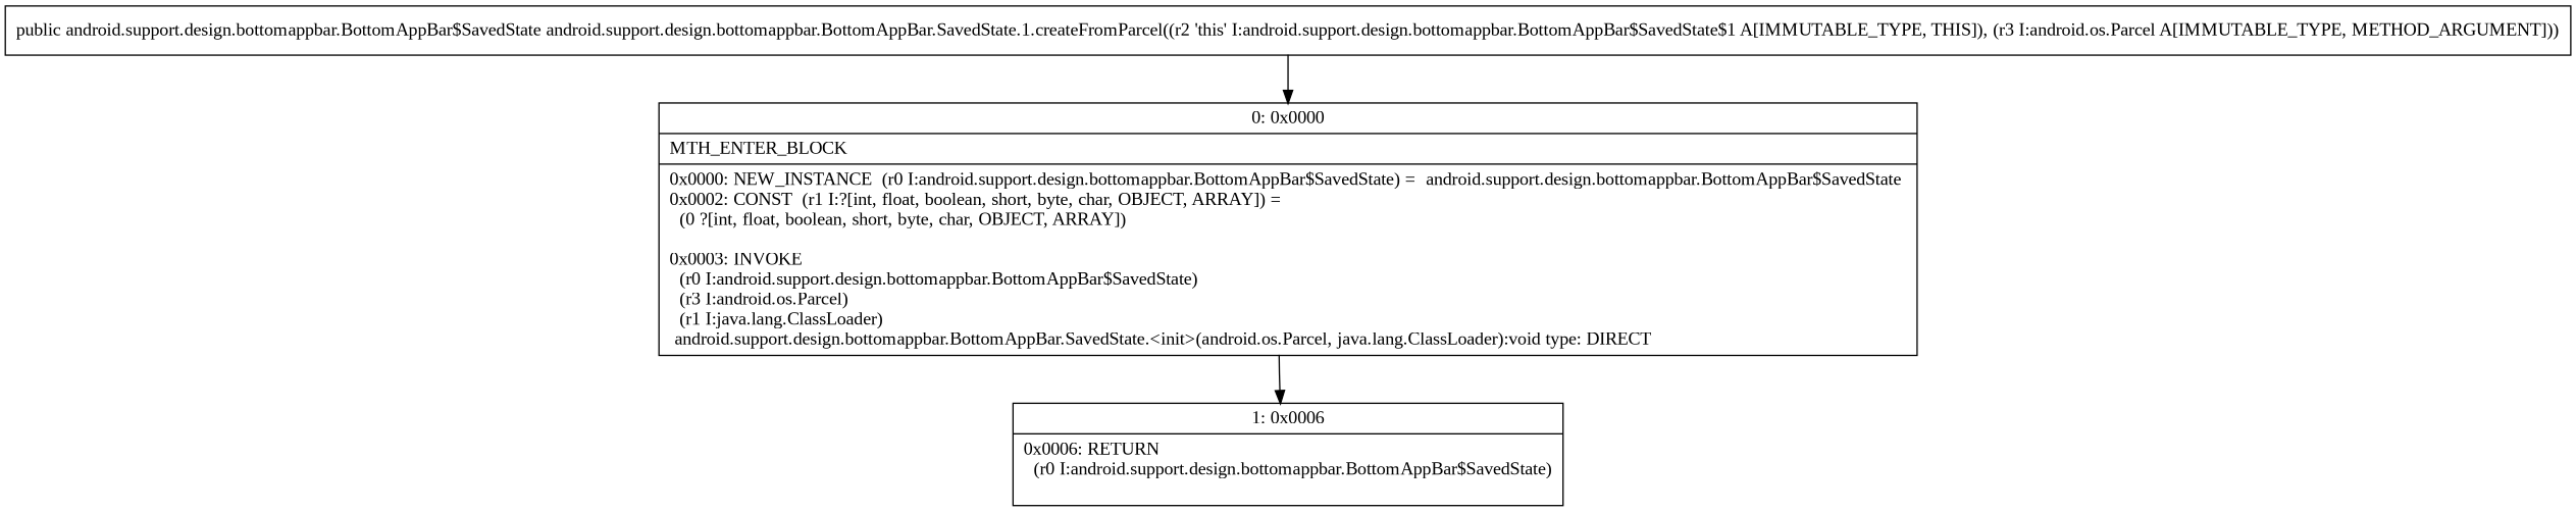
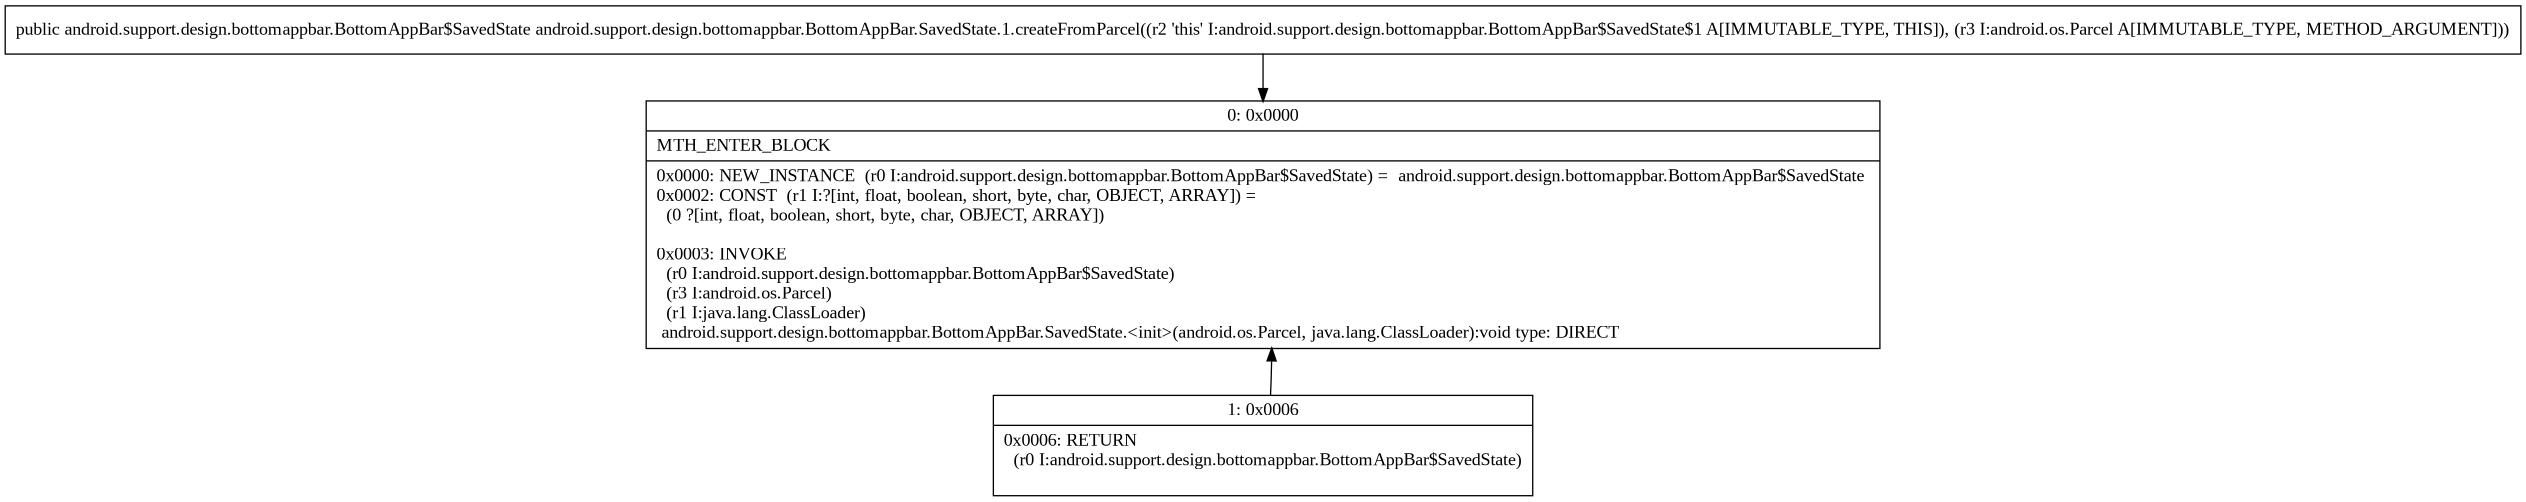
  digraph {
    fontname="Liberation Serif"
    node [shape=record fontname="Liberation Serif"]
    edge [fontname="Liberation Serif"]
    n1 [label="{0\:\ 0x0000|MTH_ENTER_BLOCK\l|0x0000: NEW_INSTANCE  (r0 I:android.support.design.bottomappbar.BottomAppBar$SavedState) =  android.support.design.bottomappbar.BottomAppBar$SavedState \l0x0002: CONST  (r1 I:?[int, float, boolean, short, byte, char, OBJECT, ARRAY]) = \l  (0 ?[int, float, boolean, short, byte, char, OBJECT, ARRAY])\l \l0x0003: INVOKE  \l  (r0 I:android.support.design.bottomappbar.BottomAppBar$SavedState)\l  (r3 I:android.os.Parcel)\l  (r1 I:java.lang.ClassLoader)\l android.support.design.bottomappbar.BottomAppBar.SavedState.\<init\>(android.os.Parcel, java.lang.ClassLoader):void type: DIRECT \l}"]
    n2 [label="{1\:\ 0x0006|0x0006: RETURN  \l  (r0 I:android.support.design.bottomappbar.BottomAppBar$SavedState)\l \l}"]
    n3 [label="{public android.support.design.bottomappbar.BottomAppBar$SavedState android.support.design.bottomappbar.BottomAppBar.SavedState.1.createFromParcel((r2 'this' I:android.support.design.bottomappbar.BottomAppBar$SavedState$1 A[IMMUTABLE_TYPE, THIS]), (r3 I:android.os.Parcel A[IMMUTABLE_TYPE, METHOD_ARGUMENT])) }"]
-   n1 -> n2
+   n2 -> n1
    n3 -> n1
  }
